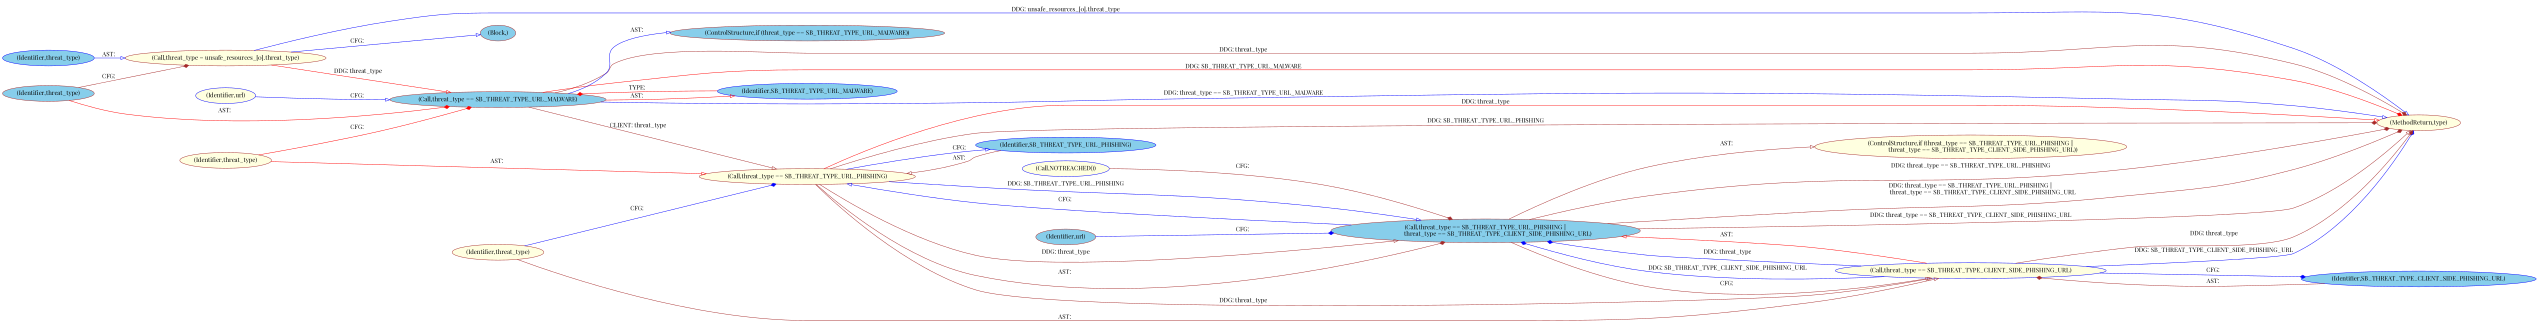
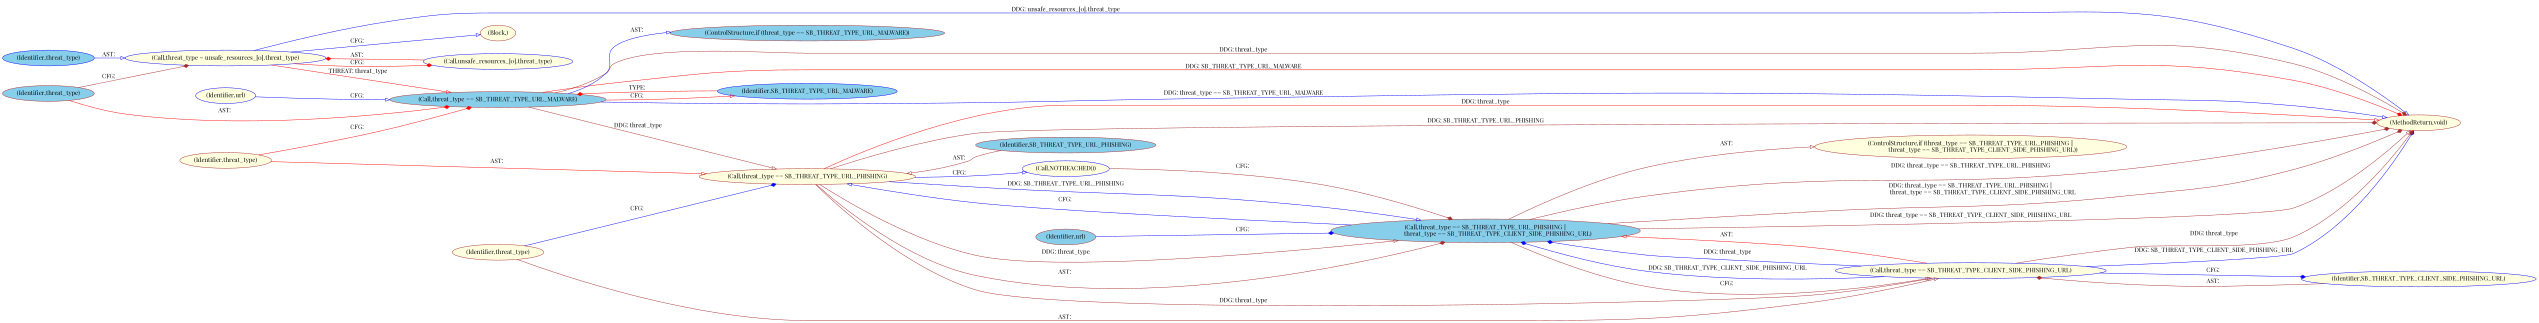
  digraph {
    fontname="Playfair Display"
    rankdir=LR
    node [color=brown fillcolor=lightyellow fontname="Playfair Display" style=filled]
    edge [arrowhead=onormal color=brown fontname="Playfair Display"]
-   n1 [label="(Call,threat_type = unsafe_resources_[0].threat_type)"]
+   n1 [color=blue label="(Call,threat_type = unsafe_resources_[0].threat_type)"]
    n2 [fillcolor=skyblue label="(Call,threat_type == SB_THREAT_TYPE_URL_MALWARE)"]
-   n3 [label="(MethodReturn,type)"]
-   n4 [fillcolor=skyblue label="(Block,)"]
+   n3 [label="(MethodReturn,void)"]
+   n4 [label="(Block,)"]
+   n5 [color=blue label="(Call,unsafe_resources_[0].threat_type)"]
    n6 [label="(Call,threat_type == SB_THREAT_TYPE_URL_PHISHING)"]
    n7 [fillcolor=skyblue label="(ControlStructure,if (threat_type == SB_THREAT_TYPE_URL_MALWARE))"]
    n8 [color=blue fillcolor=skyblue label="(Identifier,SB_THREAT_TYPE_URL_MALWARE)"]
    n9 [fillcolor=skyblue label="(Call,threat_type == SB_THREAT_TYPE_URL_PHISHING ||\n               threat_type == SB_THREAT_TYPE_CLIENT_SIDE_PHISHING_URL)"]
    n10 [color=blue label="(Call,threat_type == SB_THREAT_TYPE_CLIENT_SIDE_PHISHING_URL)"]
-   n11 [color=blue fillcolor=skyblue label="(Identifier,SB_THREAT_TYPE_URL_PHISHING)"]
+   n11 [fillcolor=skyblue label="(Identifier,SB_THREAT_TYPE_URL_PHISHING)"]
    n12 [label="(ControlStructure,if (threat_type == SB_THREAT_TYPE_URL_PHISHING ||\n               threat_type == SB_THREAT_TYPE_CLIENT_SIDE_PHISHING_URL))"]
-   n13 [color=blue fillcolor=skyblue label="(Identifier,SB_THREAT_TYPE_CLIENT_SIDE_PHISHING_URL)"]
+   n13 [color=blue label="(Identifier,SB_THREAT_TYPE_CLIENT_SIDE_PHISHING_URL)"]
    n14 [color=blue label="(Identifier,url)"]
    n15 [fillcolor=skyblue label="(Identifier,threat_type)"]
    n16 [color=blue label="(Call,NOTREACHED())"]
    n17 [color=blue fillcolor=skyblue label="(Identifier,threat_type)"]
    n18 [label="(Identifier,threat_type)"]
    n19 [label="(Identifier,threat_type)"]
    n20 [fillcolor=skyblue label="(Identifier,url)"]
-   n1 -> n2 [color=red label="DDG: threat_type"]
+   n1 -> n2 [color=red label="THREAT: threat_type"]
    n1 -> n3 [color=blue label="DDG: unsafe_resources_[0].threat_type"]
    n1 -> n4 [color=blue label="CFG: "]
+   n1 -> n5 [arrowhead=diamond color=red label="CFG: "]
    n2 -> n3 [arrowhead=diamond label="DDG: threat_type"]
    n2 -> n3 [arrowhead=diamond color=red label="DDG: SB_THREAT_TYPE_URL_MALWARE"]
    n2 -> n3 [color=blue label="DDG: threat_type == SB_THREAT_TYPE_URL_MALWARE"]
-   n2 -> n6 [label="CLIENT: threat_type"]
+   n2 -> n6 [label="DDG: threat_type"]
    n2 -> n7 [color=blue label="AST: "]
-   n2 -> n8 [color=red label="AST: "]
+   n2 -> n8 [color=red label="CFG: "]
+   n5 -> n1 [arrowhead=diamond color=red label="AST: "]
    n6 -> n3 [arrowhead=diamond label="DDG: SB_THREAT_TYPE_URL_PHISHING"]
    n6 -> n3 [color=red label="DDG: threat_type"]
    n6 -> n9 [arrowhead=diamond label="AST: "]
    n6 -> n9 [label="DDG: threat_type"]
    n6 -> n9 [color=blue label="DDG: SB_THREAT_TYPE_URL_PHISHING"]
    n6 -> n10 [label="DDG: threat_type"]
-   n6 -> n11 [color=blue label="CFG: "]
+   n6 -> n16 [color=blue label="CFG: "]
    n8 -> n2 [arrowhead=diamond color=red label="TYPE: "]
    n9 -> n3 [label="DDG: threat_type == SB_THREAT_TYPE_CLIENT_SIDE_PHISHING_URL"]
    n9 -> n3 [arrowhead=diamond label="DDG: threat_type == SB_THREAT_TYPE_URL_PHISHING"]
    n9 -> n3 [arrowhead=diamond label="DDG: threat_type == SB_THREAT_TYPE_URL_PHISHING ||\n               threat_type == SB_THREAT_TYPE_CLIENT_SIDE_PHISHING_URL"]
    n9 -> n6 [color=blue label="CFG: "]
    n9 -> n10 [label="CFG: "]
    n9 -> n12 [label="AST: "]
    n10 -> n3 [arrowhead=diamond color=blue label="DDG: SB_THREAT_TYPE_CLIENT_SIDE_PHISHING_URL"]
    n10 -> n3 [arrowhead=diamond label="DDG: threat_type"]
    n10 -> n9 [color=red label="AST: "]
    n10 -> n9 [arrowhead=diamond color=blue label="DDG: threat_type"]
    n10 -> n9 [arrowhead=diamond color=blue label="DDG: SB_THREAT_TYPE_CLIENT_SIDE_PHISHING_URL"]
    n10 -> n13 [arrowhead=diamond color=blue label="CFG: "]
    n11 -> n6 [label="AST: "]
    n13 -> n10 [arrowhead=diamond label="AST: "]
    n14 -> n2 [color=blue label="CFG: "]
    n15 -> n1 [arrowhead=diamond label="CFG: "]
    n15 -> n2 [arrowhead=diamond color=red label="AST: "]
    n16 -> n9 [arrowhead=diamond label="CFG: "]
    n17 -> n1 [color=blue label="AST: "]
    n18 -> n6 [arrowhead=diamond color=blue label="CFG: "]
    n18 -> n10 [label="AST: "]
    n19 -> n2 [arrowhead=diamond color=red label="CFG: "]
    n19 -> n6 [color=red label="AST: "]
    n20 -> n9 [arrowhead=diamond color=blue label="CFG: "]
  }
